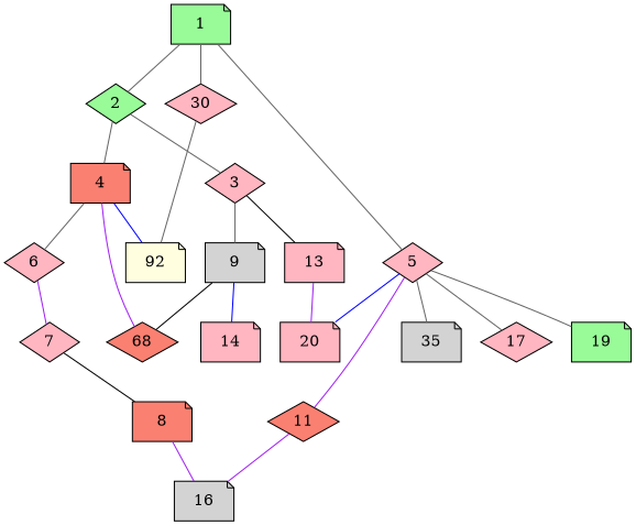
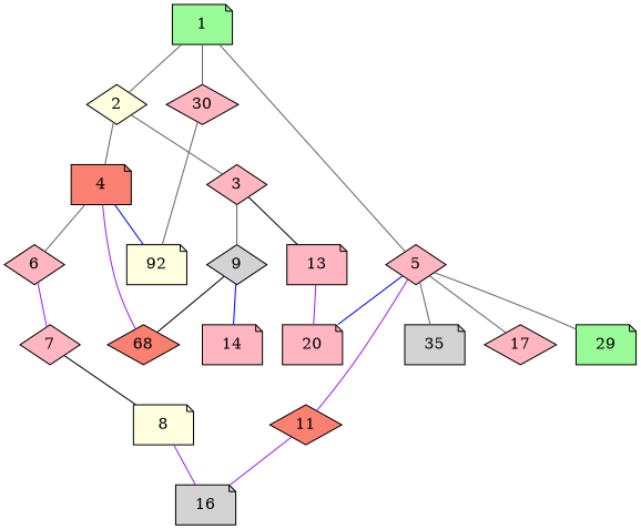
  graph {
    node [fillcolor=lightpink shape=note style=filled]
    edge [color=gray40]
    1 [fillcolor=palegreen]
-   2 [fillcolor=palegreen shape=diamond]
+   2 [fillcolor=lightyellow shape=diamond]
    5 [shape=diamond]
    n4 [label=30 shape=diamond]
    3 [shape=diamond]
    4 [fillcolor=salmon]
    11 [fillcolor=salmon shape=diamond]
    n8 [fillcolor=lightgrey label=35]
    17 [shape=diamond]
-   19 [fillcolor=palegreen]
+   19 [fillcolor=palegreen label=29]
    20
    n12 [fillcolor=lightyellow label=92]
-   9 [fillcolor=lightgrey]
+   9 [fillcolor=lightgrey shape=diamond]
    13
    6 [shape=diamond]
    n16 [fillcolor=salmon label=68 shape=diamond]
    16 [fillcolor=lightgrey]
    14
    7 [shape=diamond]
-   8 [fillcolor=salmon]
+   8 [fillcolor=lightyellow]
    1 -- 2
    1 -- 5
    1 -- n4
    2 -- 3
    2 -- 4
    5 -- 11 [color=purple]
    5 -- n8
    5 -- 17
    5 -- 19
    5 -- 20 [color=blue]
    n4 -- n12
    3 -- 9
    3 -- 13 [color=black]
    4 -- n12 [color=blue]
    4 -- 6
    4 -- n16 [color=purple]
    11 -- 16 [color=purple]
    9 -- n16 [color=black]
    9 -- 14 [color=blue]
    13 -- 20 [color=purple]
    6 -- 7 [color=purple]
    7 -- 8 [color=black]
    8 -- 16 [color=purple]
  }
